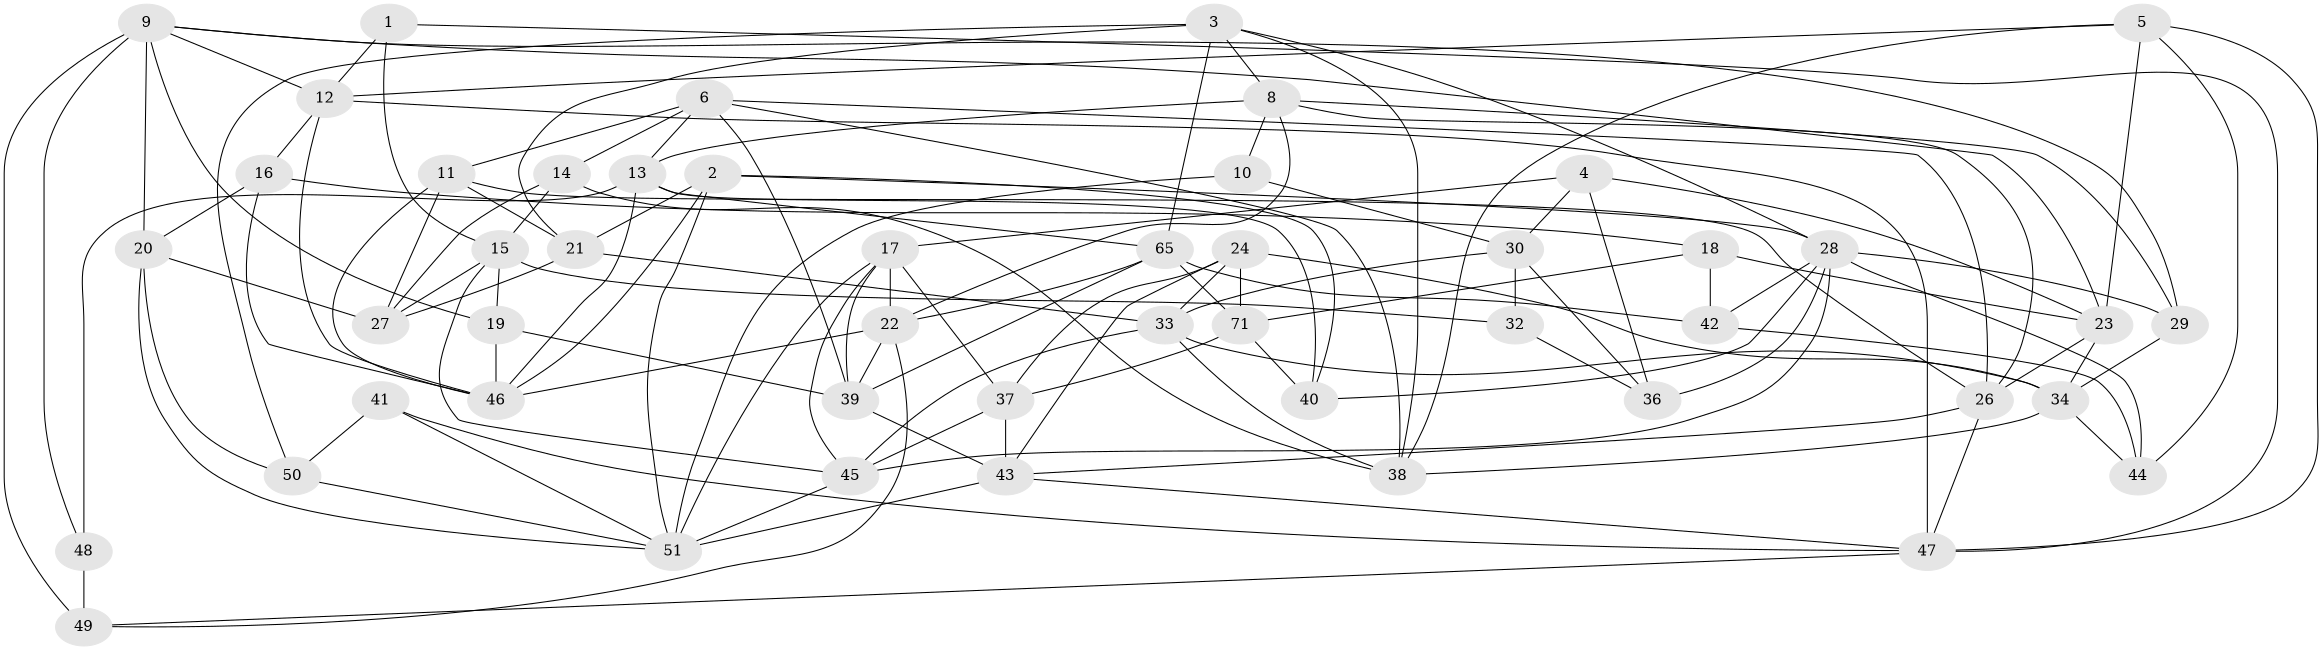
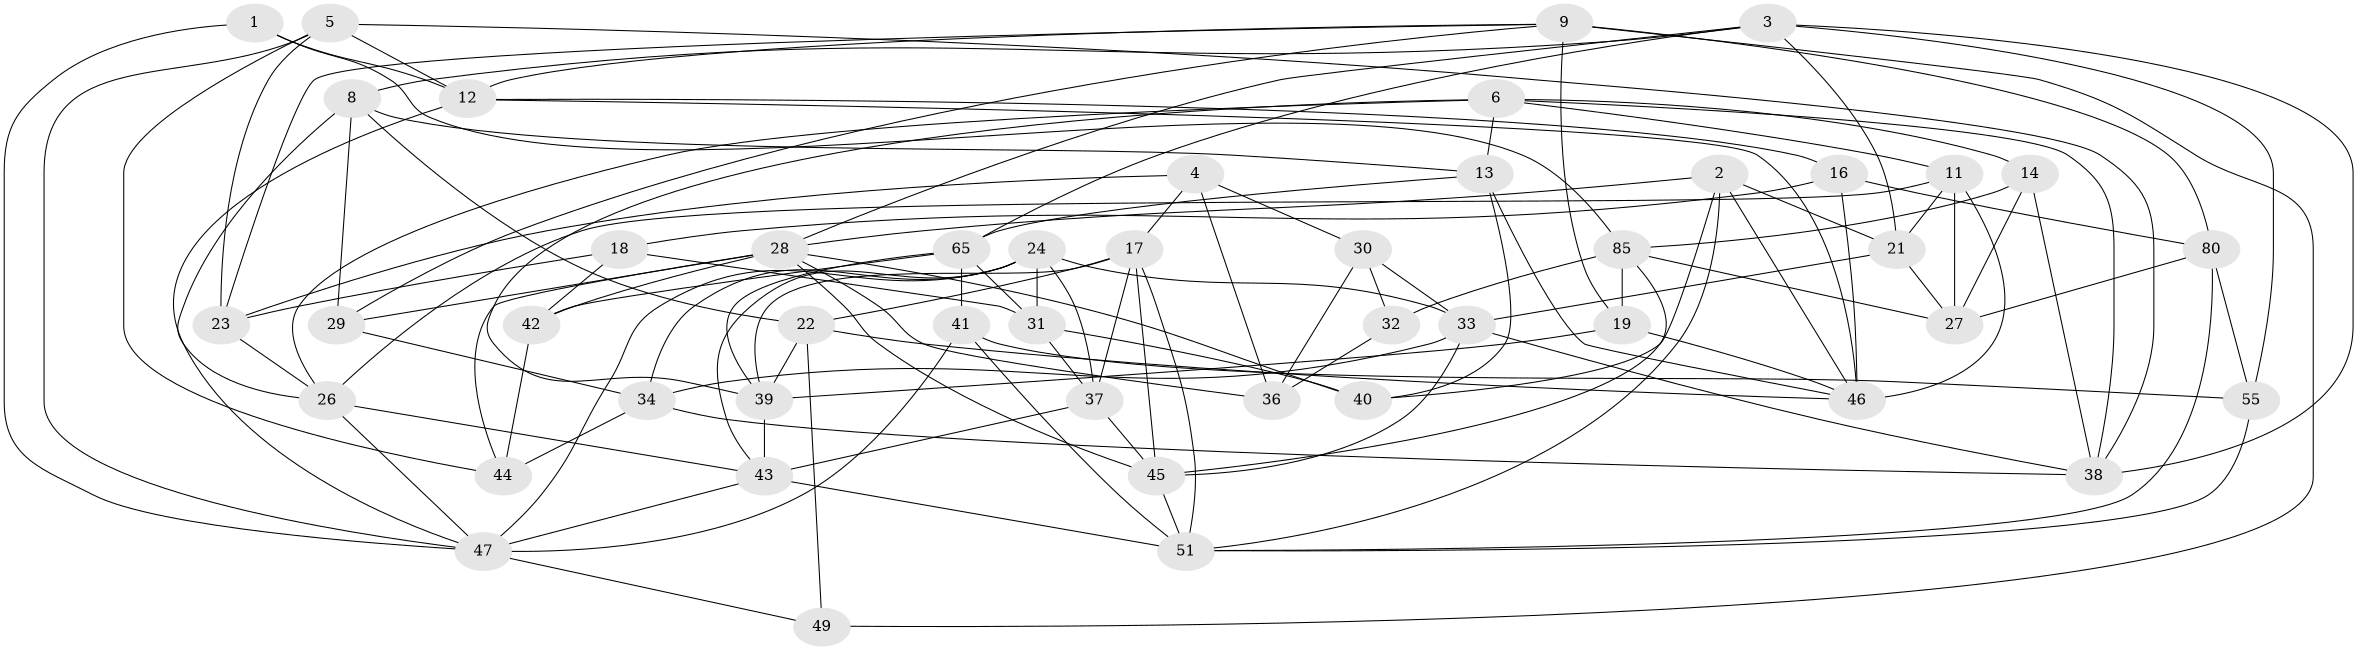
  graph {
    node [color=gray90 style=filled]
    edge [weight=1.0]
    1
    12
-   15
+   15 [label=85]
    47
    46
    16
    19
    27
    32
    45
    49
    2
    21
    28
    51
    40
    33
    36
    44
    29
    42
    3
    8
    n24 [label=65]
    38
-   50
+   50 [label=55]
    13
    26
-   10
    22
    39
-   31 [label=71]
+   31
    41
    4
    17
    23
    30
    37
    34
    5
    6
    11
    14
-   48
    43
    18
    9
-   20
+   20 [label=80]
    24
    1 -- 12
    1 -- 15
    1 -- 47
    12 -- 47
    12 -- 46
    12 -- 16
    15 -- 19
    15 -- 27
    15 -- 32
    15 -- 45
    47 -- 49
    16 -- 46 [weight=2.0]
    16 -- 18
    16 -- 20
    19 -- 46
    19 -- 39
    32 -- 36
    45 -- 51
    2 -- 46
    2 -- 21
    2 -- 28
    2 -- 51
    2 -- 40
    21 -- 27
    21 -- 33
    28 -- 45
    28 -- 40
    28 -- 36 [weight=2.0]
    28 -- 44
    28 -- 29
    28 -- 42 [weight=2.0]
    33 -- 45
    33 -- 38
    33 -- 34
    29 -- 34
    42 -- 44
    3 -- 21
    3 -- 28
    3 -- 8
    3 -- n24
    3 -- 38
    3 -- 50
    8 -- 29
    8 -- 13
    8 -- 26
-   8 -- 10
    8 -- 22
    n24 -- 42
    n24 -- 39
    n24 -- 31
-   n24 -- 22
+   n24 -- 41
    50 -- 51
    13 -- 46
    13 -- 40
    13 -- n24
-   13 -- 48
    26 -- 47
    26 -- 43
-   10 -- 51
-   10 -- 30 [weight=2.0]
    22 -- 46
    22 -- 49
    22 -- 39
    39 -- 43
    31 -- 40
    31 -- 37
    41 -- 47
    41 -- 51
    41 -- 50
    4 -- 36
    4 -- 17
    4 -- 23
    4 -- 30
    17 -- 45
    17 -- 51
    17 -- 22 [weight=2.0]
    17 -- 39
    17 -- 37
    23 -- 26
-   23 -- 34
    30 -- 32
    30 -- 33
    30 -- 36
    37 -- 45
    37 -- 43
    34 -- 44
    34 -- 38
    5 -- 12
    5 -- 47
    5 -- 44
    5 -- 38
    5 -- 23
    6 -- 38
    6 -- 13
    6 -- 26
    6 -- 39
    6 -- 11
    6 -- 14
    11 -- 46
    11 -- 27 [weight=2.0]
    11 -- 21
    11 -- 26
    14 -- 15
    14 -- 27
    14 -- 38
-   48 -- 49 [weight=2.0]
    43 -- 47
    43 -- 51 [weight=2.0]
    18 -- 42 [weight=2.0]
    18 -- 31
    18 -- 23
    9 -- 12
    9 -- 19
    9 -- 49
    9 -- 29
    9 -- 23
-   9 -- 48
    9 -- 20 [weight=2.0]
    20 -- 27
    20 -- 51
    20 -- 50
+   24 -- 47
    24 -- 33
    24 -- 31
    24 -- 37
    24 -- 34
    24 -- 43
  }
